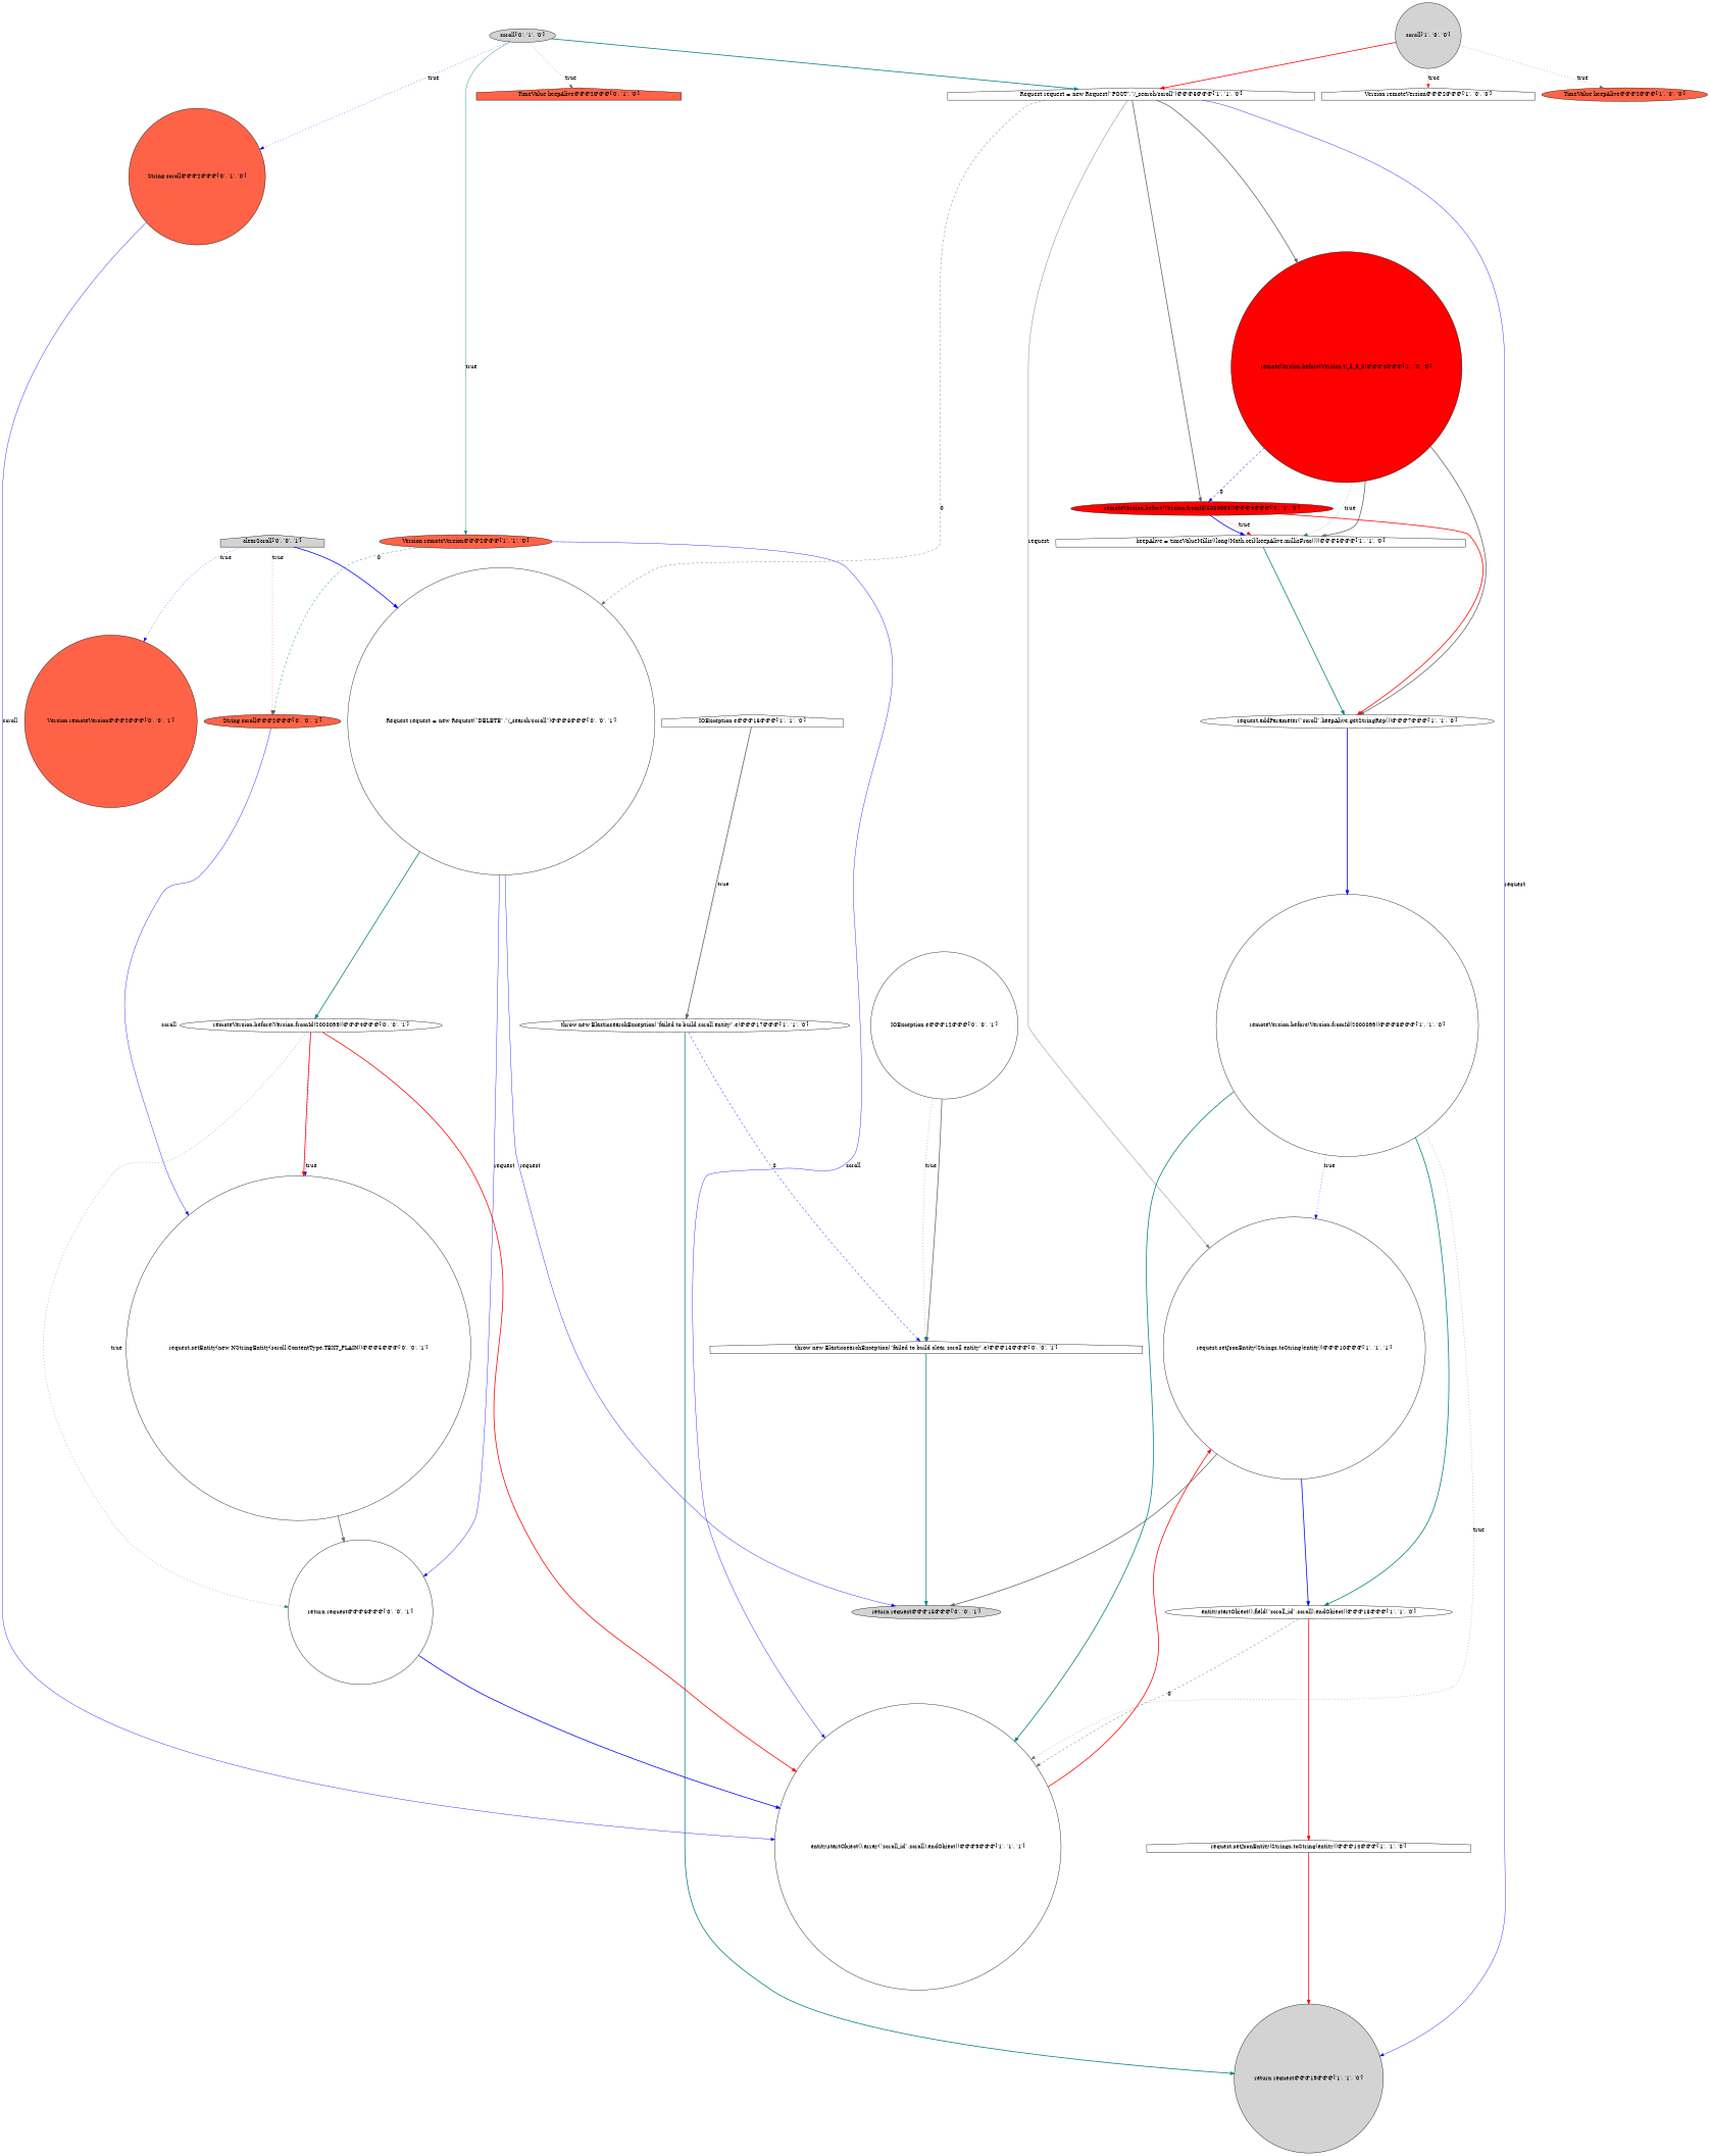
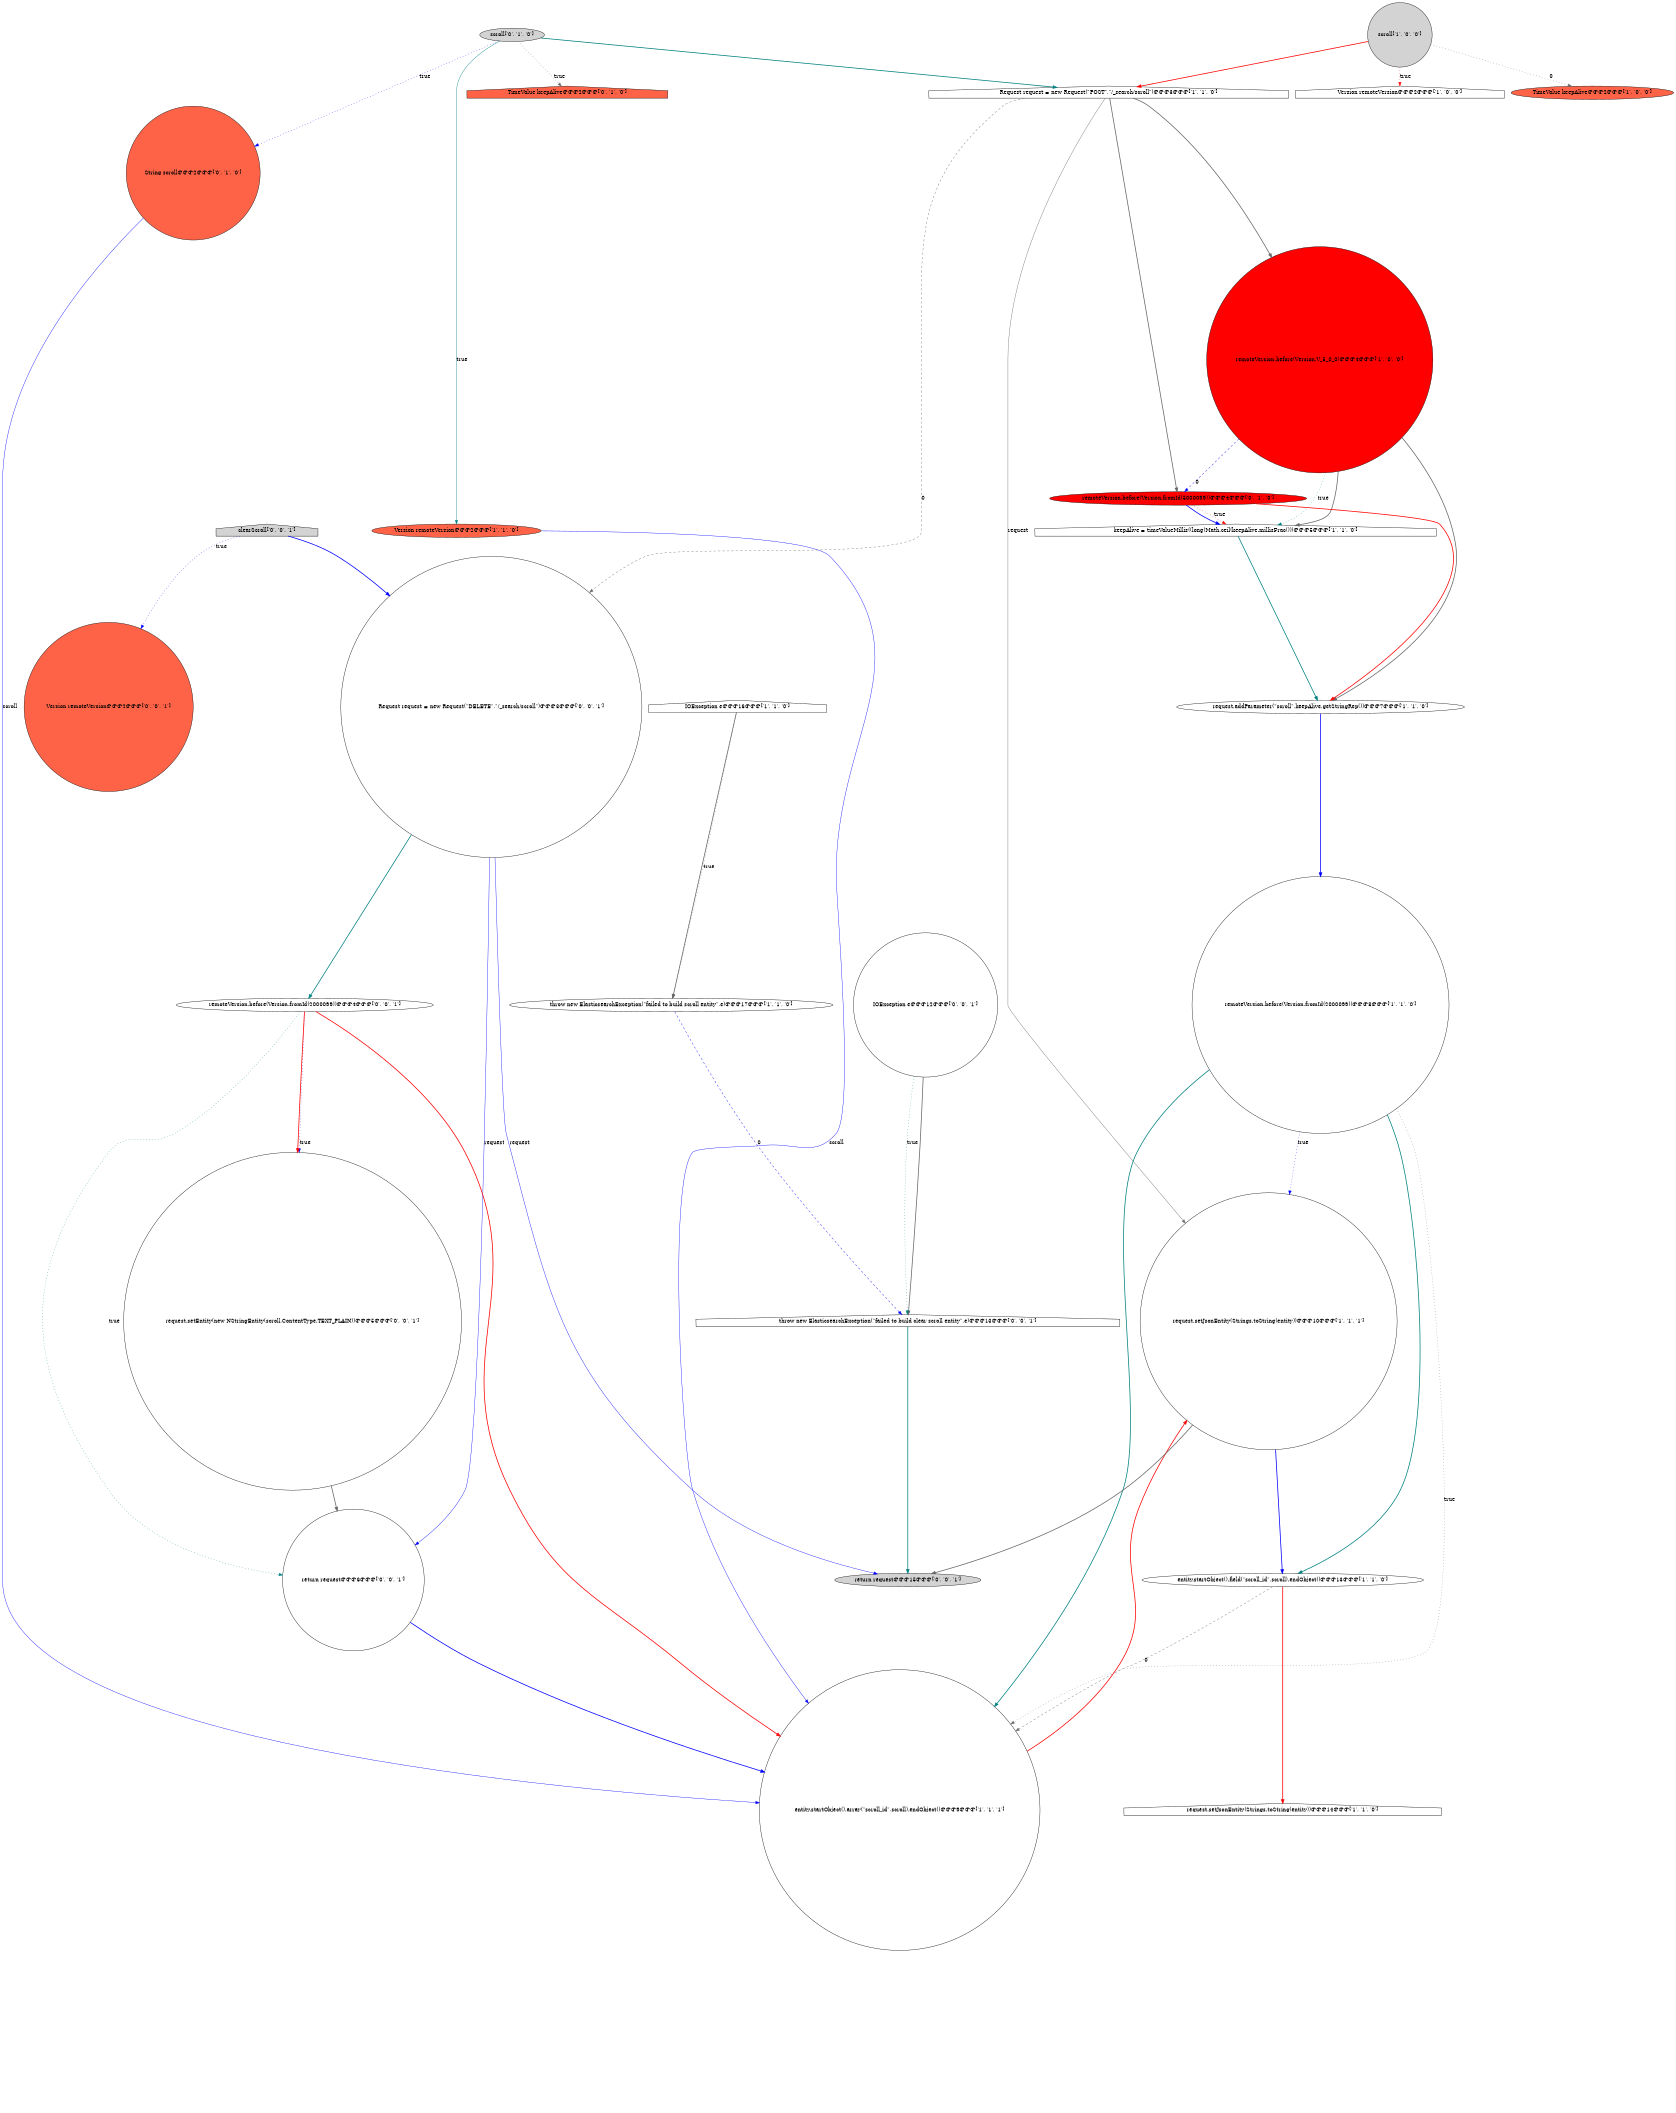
  digraph {
    node [fillcolor=white shape=circle style=filled]
    edge [color=blue style=bold]
    n1 [label="IOException e@@@16@@@['1', '1', '0']" shape=house]
    n2 [label="throw new ElasticsearchException(\"failed to build scroll entity\",e)@@@17@@@['1', '1', '0']" shape=ellipse]
    n3 [label="throw new ElasticsearchException(\"failed to build clear scroll entity\",e)@@@13@@@['0', '0', '1']" shape=house]
-   n4 [fillcolor=lightgray label="return request@@@19@@@['1', '1', '0']"]
    n5 [label="IOException e@@@12@@@['0', '0', '1']"]
    n6 [fillcolor=lightgray label="return request@@@15@@@['0', '0', '1']" shape=ellipse]
    n7 [label="request.addParameter(\"scroll\",keepAlive.getStringRep())@@@7@@@['1', '1', '0']" shape=ellipse]
    n8 [label="remoteVersion.before(Version.fromId(2000099))@@@8@@@['1', '1', '0']"]
    n9 [label="entity.startObject().field(\"scroll_id\",scroll).endObject()@@@13@@@['1', '1', '0']" shape=ellipse]
    n10 [label="entity.startObject().array(\"scroll_id\",scroll).endObject()@@@9@@@['1', '1', '1']"]
    n11 [label="request.setJsonEntity(Strings.toString(entity))@@@10@@@['1', '1', '1']"]
    n12 [fillcolor=lightgray label="clearScroll['0', '0', '1']" shape=house]
    n13 [label="Request request = new Request(\"DELETE\",\"/_search/scroll\")@@@3@@@['0', '0', '1']"]
-   n14 [fillcolor=tomato label="String scroll@@@2@@@['0', '0', '1']" shape=ellipse]
    n15 [fillcolor=tomato label="Version remoteVersion@@@2@@@['0', '0', '1']"]
    n16 [label="remoteVersion.before(Version.fromId(2000099))@@@4@@@['0', '0', '1']" shape=ellipse]
    n17 [label="return request@@@6@@@['0', '0', '1']"]
    n18 [label="request.setEntity(new NStringEntity(scroll,ContentType.TEXT_PLAIN))@@@5@@@['0', '0', '1']"]
    n19 [fillcolor=lightgray label="scroll['0', '1', '0']" shape=ellipse]
    n20 [fillcolor=tomato label="Version remoteVersion@@@2@@@['1', '1', '0']" shape=ellipse]
    n21 [fillcolor=tomato label="String scroll@@@2@@@['0', '1', '0']"]
    n22 [fillcolor=tomato label="TimeValue keepAlive@@@2@@@['0', '1', '0']" shape=house]
    n23 [label="Request request = new Request(\"POST\",\"/_search/scroll\")@@@3@@@['1', '1', '0']" shape=house]
    n24 [fillcolor=red label="remoteVersion.before(Version.V_5_0_0)@@@4@@@['1', '0', '0']"]
    n25 [fillcolor=red label="remoteVersion.before(Version.fromId(5000099))@@@4@@@['0', '1', '0']" shape=ellipse]
    n26 [label="request.setJsonEntity(Strings.toString(entity))@@@14@@@['1', '1', '0']" shape=house]
    n27 [label="keepAlive = timeValueMillis((long)Math.ceil(keepAlive.millisFrac()))@@@5@@@['1', '1', '0']" shape=house]
    n28 [label="Version remoteVersion@@@2@@@['1', '0', '0']" shape=house]
    n29 [fillcolor=lightgray label="scroll['1', '0', '0']"]
    n30 [fillcolor=tomato label="TimeValue keepAlive@@@2@@@['1', '0', '0']" shape=ellipse]
    n1 -> n2 [color=gray40]
    n1 -> n2 [color=gray40 label=true style=dotted]
    n2 -> n3 [label=0 style=dashed]
-   n2 -> n4 [color=teal]
    n3 -> n6 [color=teal]
    n5 -> n3 [color=gray40]
    n5 -> n3 [color=teal label=true style=dotted]
    n7 -> n8
    n8 -> n9 [color=teal]
    n8 -> n10 [color=teal]
    n8 -> n10 [color=gray40 label=true style=dotted]
    n8 -> n11 [label=true style=dotted]
    n9 -> n10 [color=gray40 label=0 style=dashed]
    n9 -> n26 [color=red]
    n10 -> n11 [color=red]
    n11 -> n6 [color=gray40]
    n11 -> n9
    n12 -> n13
-   n12 -> n14 [color=red label=true style=dotted]
    n12 -> n15 [label=true style=dotted]
    n13 -> n6 [label=request style=solid]
    n13 -> n16 [color=teal]
    n13 -> n17 [label=request style=solid]
-   n14 -> n18 [label=scroll style=solid]
    n16 -> n10 [color=red]
    n16 -> n17 [color=teal label=true style=dotted]
    n16 -> n18 [label=true style=dotted]
    n16 -> n18 [color=red]
    n17 -> n10
    n18 -> n17 [color=gray40]
    n19 -> n20 [color=teal label=true style=solid]
    n19 -> n21 [label=true style=dotted]
    n19 -> n22 [color=gray40 label=true style=dotted]
    n19 -> n23 [color=teal]
    n20 -> n10 [label=scroll style=solid]
-   n20 -> n14 [color=teal label=0 style=dashed]
    n21 -> n10 [label=scroll style=solid]
-   n23 -> n4 [label=request style=solid]
    n23 -> n11 [color=gray40 label=request style=solid]
    n23 -> n13 [color=gray40 label=0 style=dashed]
    n23 -> n24 [color=gray40]
    n23 -> n25 [color=gray40]
    n24 -> n7 [color=gray40]
    n24 -> n25 [label=0 style=dashed]
    n24 -> n27 [color=gray40]
    n24 -> n27 [color=teal label=true style=dotted]
    n25 -> n7 [color=red]
    n25 -> n27
    n25 -> n27 [color=red label=true style=dotted]
-   n26 -> n4 [color=red]
    n27 -> n7 [color=teal]
    n29 -> n23 [color=red]
    n29 -> n28 [color=red label=true style=dotted]
-   n29 -> n30 [color=gray40 label=true style=dotted]
+   n29 -> n30 [color=gray40 label=0 style=dotted]
  }
